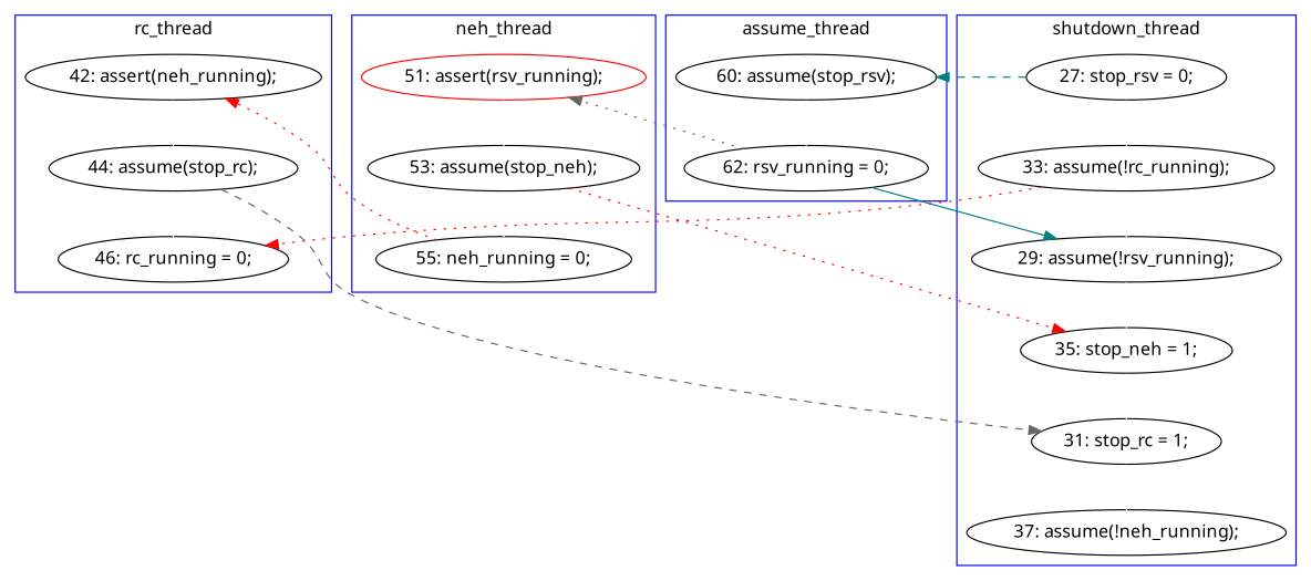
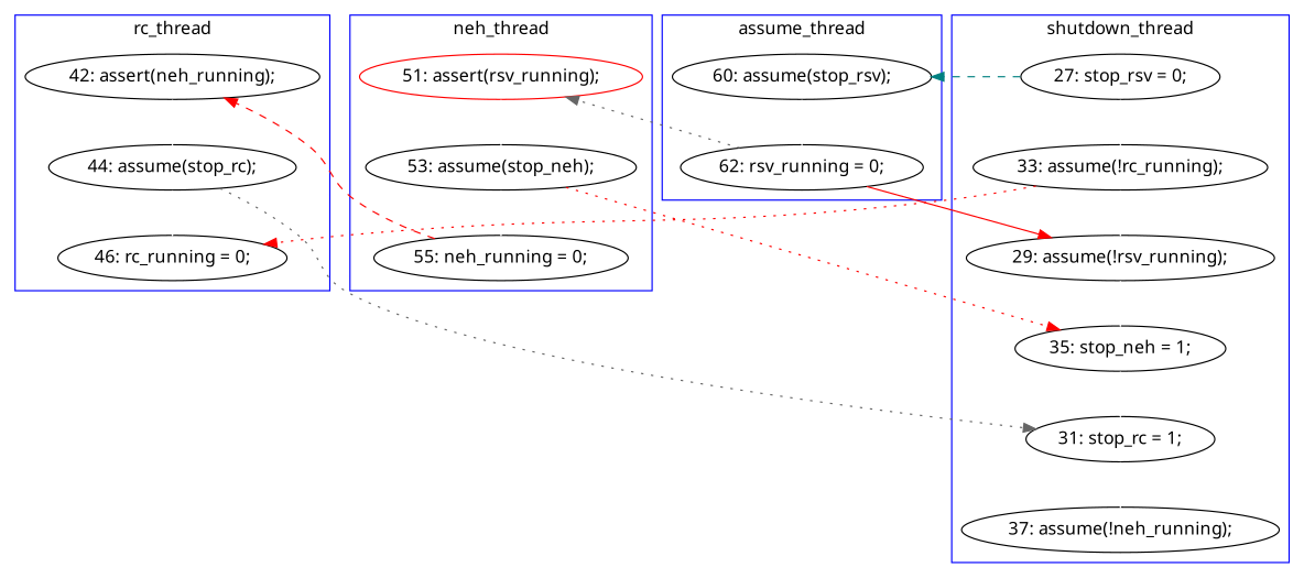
  digraph {
    fontname="Noto Sans"
    node [fontname="Noto Sans"]
    edge [color=white fontname="Noto Sans" style=solid]
    n1 [label="42: assert(neh_running);"]
    n2 [label="44: assume(stop_rc);"]
    n3 [label="46: rc_running = 0;"]
    n4 [label="55: neh_running = 0;"]
    n5 [label="53: assume(stop_neh);"]
    n6 [color=red label="51: assert(rsv_running);"]
    n7 [label="60: assume(stop_rsv);"]
    n8 [label="62: rsv_running = 0;"]
    n9 [label="27: stop_rsv = 0;"]
    n10 [label="33: assume(!rc_running);"]
    n11 [label="35: stop_neh = 1;"]
    n12 [label="29: assume(!rsv_running);"]
    n13 [label="31: stop_rc = 1;"]
    n14 [label="37: assume(!neh_running);"]
    subgraph cluster_1 {
      color=blue
      label=rc_thread
      n1
      n2
      n3
    }
    subgraph cluster_2 {
      color=blue
      label=neh_thread
      n4
      n5
      n6
    }
    subgraph cluster_3 {
      color=blue
      label=assume_thread
      n7
      n8
    }
    subgraph cluster_4 {
      color=blue
      label=shutdown_thread
      n9
      n10
      n11
      n12
      n13
      n14
    }
    n1 -> n2
    n2 -> n3
-   n2 -> n13 [color=gray40 constraint=false style=dashed]
-   n4 -> n1 [color=red constraint=false style=dotted]
+   n2 -> n13 [color=gray40 constraint=false style=dotted]
+   n4 -> n1 [color=red constraint=false style=dashed]
    n5 -> n4
    n5 -> n11 [color=red constraint=false style=dotted]
    n6 -> n5
    n7 -> n8
    n8 -> n6 [color=gray40 constraint=false style=dotted]
-   n8 -> n12 [color=teal constraint=false]
+   n8 -> n12 [color=red constraint=false]
    n9 -> n7 [color=teal constraint=false style=dashed]
    n9 -> n10
    n10 -> n3 [color=red constraint=false style=dotted]
    n10 -> n12
    n11 -> n13
    n12 -> n11
    n13 -> n14
  }
